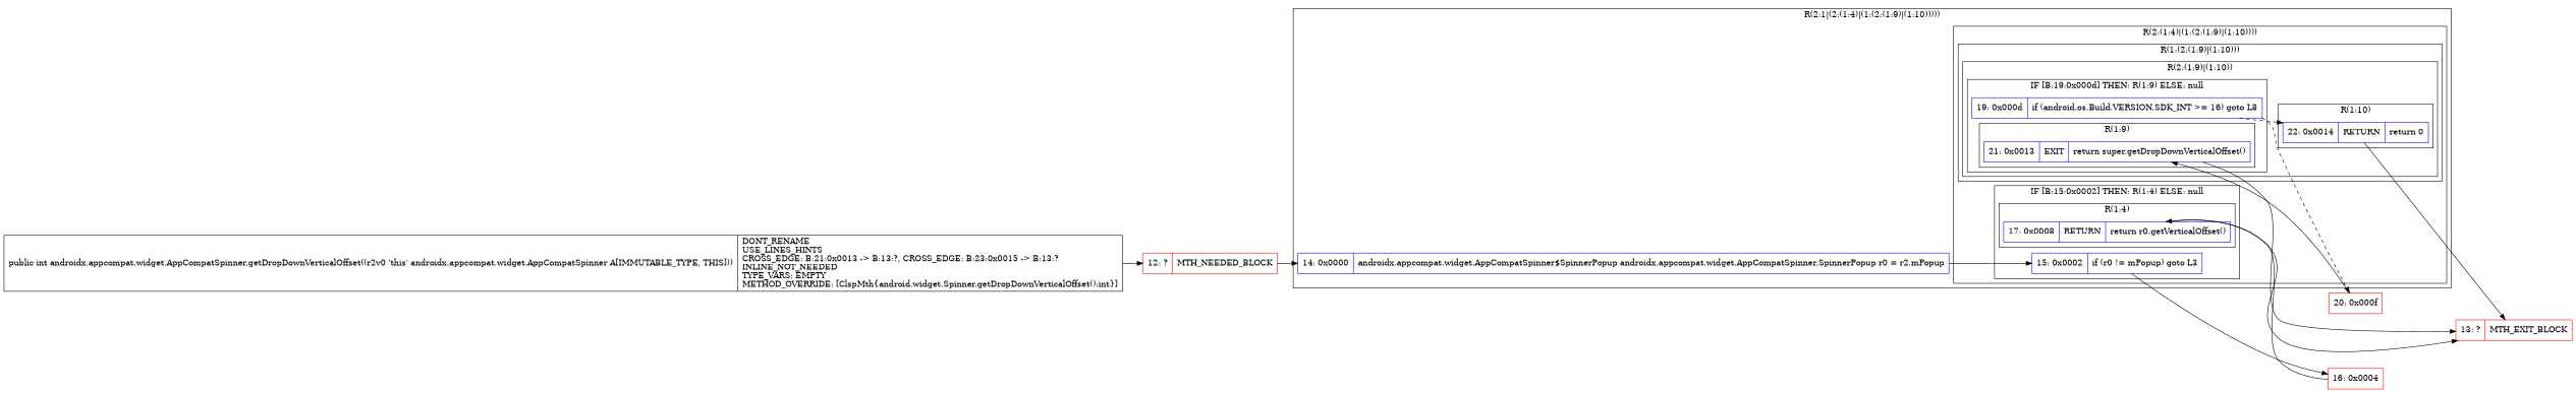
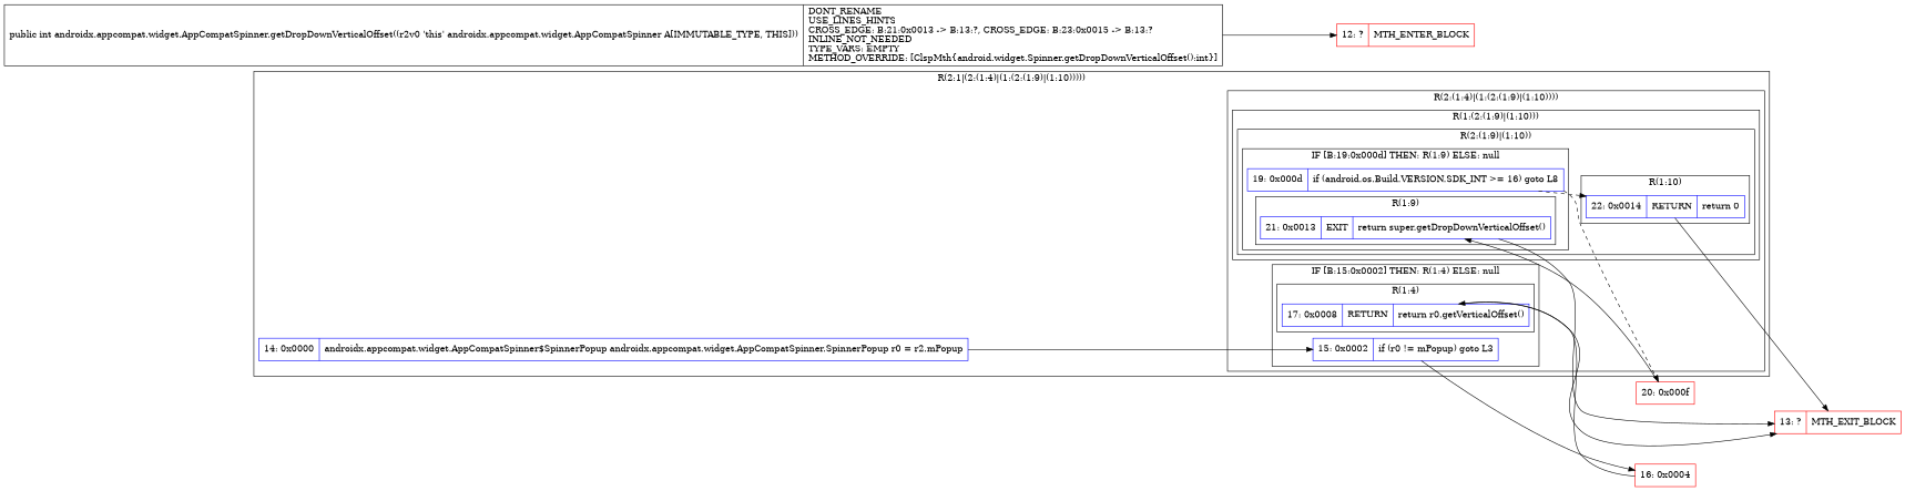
  digraph {
    rankdir=LR
    node [color=blue shape=record]
    n1 [label="{17\:\ 0x0008|RETURN\l|return r0.getVerticalOffset()\l}"]
    n2 [label="{15\:\ 0x0002|if (r0 != mPopup) goto L3\l}"]
    n3 [label="{21\:\ 0x0013|EXIT\l|return super.getDropDownVerticalOffset()\l}"]
    n4 [label="{19\:\ 0x000d|if (android.os.Build.VERSION.SDK_INT \>= 16) goto L8\l}"]
    n5 [label="{22\:\ 0x0014|RETURN\l|return 0\l}"]
    n6 [label="{14\:\ 0x0000|androidx.appcompat.widget.AppCompatSpinner$SpinnerPopup androidx.appcompat.widget.AppCompatSpinner.SpinnerPopup r0 = r2.mPopup\l}"]
    n7 [color=red label="{13\:\ ?|MTH_EXIT_BLOCK\l}"]
    n8 [color=red label="{16\:\ 0x0004}"]
    n9 [color=red label="{20\:\ 0x000f}"]
-   n10 [color=red label="{12\:\ ?|MTH_NEEDED_BLOCK\l}"]
+   n10 [color=red label="{12\:\ ?|MTH_ENTER_BLOCK\l}"]
    n11 [label="{public int androidx.appcompat.widget.AppCompatSpinner.getDropDownVerticalOffset((r2v0 'this' androidx.appcompat.widget.AppCompatSpinner A[IMMUTABLE_TYPE, THIS]))  | DONT_RENAME\lUSE_LINES_HINTS\lCROSS_EDGE: B:21:0x0013 \-\> B:13:?, CROSS_EDGE: B:23:0x0015 \-\> B:13:?\lINLINE_NOT_NEEDED\lTYPE_VARS: EMPTY\lMETHOD_OVERRIDE: [ClspMth\{android.widget.Spinner.getDropDownVerticalOffset():int\}]\l}" color=""]
    subgraph cluster_1 {
      label="R(2:1|(2:(1:4)|(1:(2:(1:9)|(1:10)))))"
      n6
      subgraph cluster_2 {
        label="R(2:(1:4)|(1:(2:(1:9)|(1:10))))"
        subgraph cluster_3 {
          label="IF [B:15:0x0002] THEN: R(1:4) ELSE: null"
          n2
          subgraph cluster_4 {
            label="R(1:4)"
            n1
          }
        }
        subgraph cluster_5 {
          label="R(1:(2:(1:9)|(1:10)))"
          subgraph cluster_6 {
            label="R(2:(1:9)|(1:10))"
            subgraph cluster_7 {
              label="IF [B:19:0x000d] THEN: R(1:9) ELSE: null"
              n4
              subgraph cluster_8 {
                label="R(1:9)"
                n3
              }
            }
            subgraph cluster_9 {
              label="R(1:10)"
              n5
            }
          }
        }
      }
    }
    n1 -> n7
    n2 -> n8
    n3 -> n7
    n4 -> n5 [style=dashed]
    n4 -> n9 [style=dashed]
    n5 -> n7
    n6 -> n2
    n8 -> n1
    n9 -> n3
-   n10 -> n6
    n11 -> n10
  }
